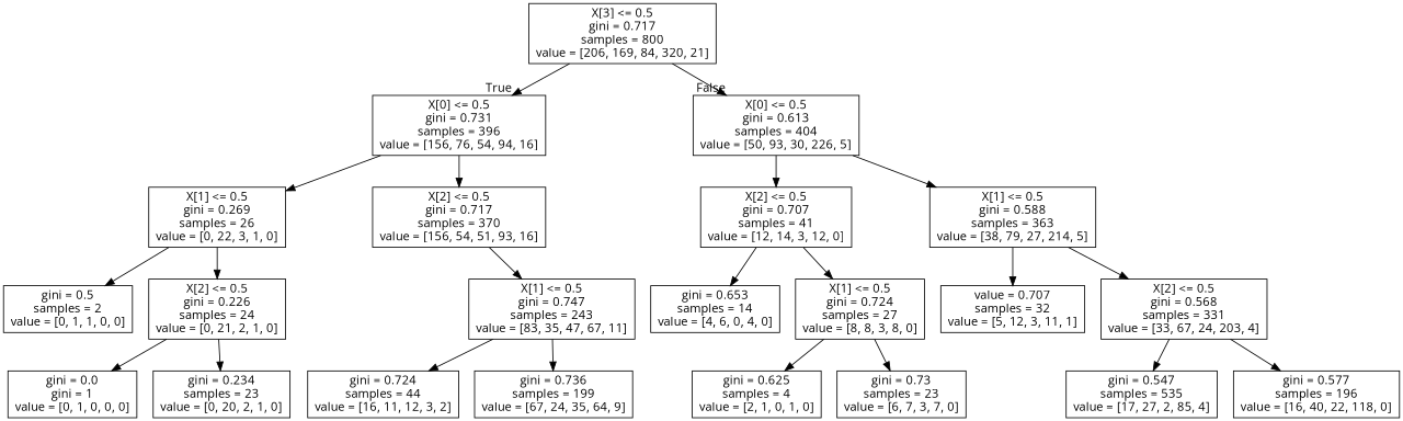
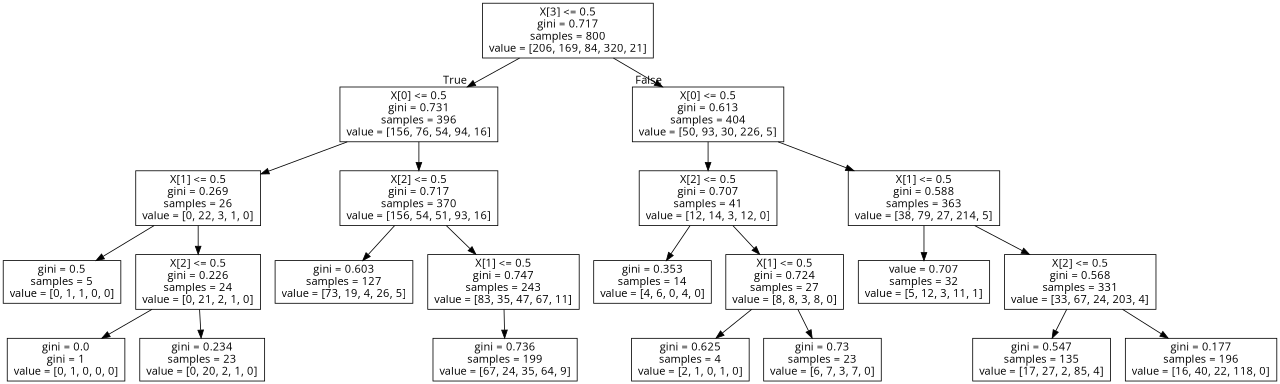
  digraph {
    fontname="Open Sans"
    node [fontname="Open Sans" shape=box]
    edge [fontname="Open Sans"]
    n1 [label="X[3] <= 0.5\ngini = 0.717\nsamples = 800\nvalue = [206, 169, 84, 320, 21]"]
    n2 [label="X[0] <= 0.5\ngini = 0.731\nsamples = 396\nvalue = [156, 76, 54, 94, 16]"]
    n3 [label="X[0] <= 0.5\ngini = 0.613\nsamples = 404\nvalue = [50, 93, 30, 226, 5]"]
    n4 [label="X[1] <= 0.5\ngini = 0.269\nsamples = 26\nvalue = [0, 22, 3, 1, 0]"]
    n5 [label="X[2] <= 0.5\ngini = 0.717\nsamples = 370\nvalue = [156, 54, 51, 93, 16]"]
    n6 [label="X[2] <= 0.5\ngini = 0.707\nsamples = 41\nvalue = [12, 14, 3, 12, 0]"]
    n7 [label="X[1] <= 0.5\ngini = 0.588\nsamples = 363\nvalue = [38, 79, 27, 214, 5]"]
-   n8 [label="gini = 0.5\nsamples = 2\nvalue = [0, 1, 1, 0, 0]"]
+   n8 [label="gini = 0.5\nsamples = 5\nvalue = [0, 1, 1, 0, 0]"]
    n9 [label="X[2] <= 0.5\ngini = 0.226\nsamples = 24\nvalue = [0, 21, 2, 1, 0]"]
+   n10 [label="gini = 0.603\nsamples = 127\nvalue = [73, 19, 4, 26, 5]"]
    n11 [label="X[1] <= 0.5\ngini = 0.747\nsamples = 243\nvalue = [83, 35, 47, 67, 11]"]
    n12 [label="gini = 0.0\ngini = 1\nvalue = [0, 1, 0, 0, 0]"]
    n13 [label="gini = 0.234\nsamples = 23\nvalue = [0, 20, 2, 1, 0]"]
-   n14 [label="gini = 0.724\nsamples = 44\nvalue = [16, 11, 12, 3, 2]"]
    n15 [label="gini = 0.736\nsamples = 199\nvalue = [67, 24, 35, 64, 9]"]
-   n16 [label="gini = 0.653\nsamples = 14\nvalue = [4, 6, 0, 4, 0]"]
+   n16 [label="gini = 0.353\nsamples = 14\nvalue = [4, 6, 0, 4, 0]"]
    n17 [label="X[1] <= 0.5\ngini = 0.724\nsamples = 27\nvalue = [8, 8, 3, 8, 0]"]
    n18 [label="value = 0.707\nsamples = 32\nvalue = [5, 12, 3, 11, 1]"]
    n19 [label="X[2] <= 0.5\ngini = 0.568\nsamples = 331\nvalue = [33, 67, 24, 203, 4]"]
    n20 [label="gini = 0.625\nsamples = 4\nvalue = [2, 1, 0, 1, 0]"]
    n21 [label="gini = 0.73\nsamples = 23\nvalue = [6, 7, 3, 7, 0]"]
-   n22 [label="gini = 0.547\nsamples = 535\nvalue = [17, 27, 2, 85, 4]"]
-   n23 [label="gini = 0.577\nsamples = 196\nvalue = [16, 40, 22, 118, 0]"]
+   n22 [label="gini = 0.547\nsamples = 135\nvalue = [17, 27, 2, 85, 4]"]
+   n23 [label="gini = 0.177\nsamples = 196\nvalue = [16, 40, 22, 118, 0]"]
    n1 -> n2 [headlabel=True labelangle=45 labeldistance=2.5]
    n1 -> n3 [headlabel=False labelangle=-45 labeldistance=2.5]
    n2 -> n4
    n2 -> n5
    n3 -> n6
    n3 -> n7
    n4 -> n8
    n4 -> n9
+   n5 -> n10
    n5 -> n11
    n6 -> n16
    n6 -> n17
    n7 -> n18
    n7 -> n19
    n9 -> n12
    n9 -> n13
-   n11 -> n14
    n11 -> n15
    n17 -> n20
    n17 -> n21
    n19 -> n22
    n19 -> n23
  }
